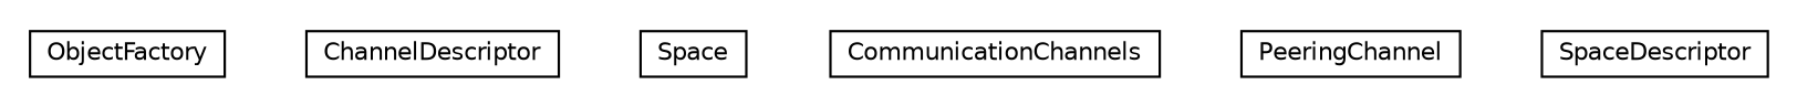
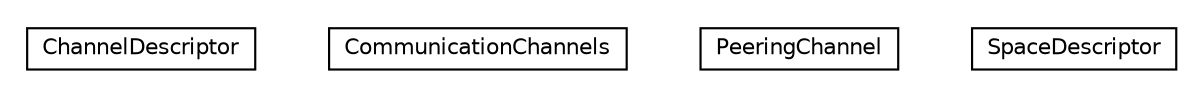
  digraph {
    nodesep=0.25
    ranksep=0.5
    node [fontcolor=black fontname=Helvetica fontsize=10.0 shape=plaintext]
-   n1 [label=<<table title="org.universAAL.middleware.interfaces.space.xml.model.ObjectFactory" border="0" cellborder="1" cellspacing="0" cellpadding="2" port="p" href="./ObjectFactory.html"> 		<tr><td><table border="0" cellspacing="0" cellpadding="1"> <tr><td align="center" balign="center"> ObjectFactory </td></tr> 		</table></td></tr> 		</table>>]
    n2 [label=<<table title="org.universAAL.middleware.interfaces.space.xml.model.ChannelDescriptor" border="0" cellborder="1" cellspacing="0" cellpadding="2" port="p" href="./ChannelDescriptor.html"> 		<tr><td><table border="0" cellspacing="0" cellpadding="1"> <tr><td align="center" balign="center"> ChannelDescriptor </td></tr> 		</table></td></tr> 		</table>>]
-   n3 [label=<<table title="org.universAAL.middleware.interfaces.space.xml.model.Space" border="0" cellborder="1" cellspacing="0" cellpadding="2" port="p" href="./Space.html"> 		<tr><td><table border="0" cellspacing="0" cellpadding="1"> <tr><td align="center" balign="center"> Space </td></tr> 		</table></td></tr> 		</table>>]
    n4 [label=<<table title="org.universAAL.middleware.interfaces.space.xml.model.Space.CommunicationChannels" border="0" cellborder="1" cellspacing="0" cellpadding="2" port="p" href="./Space.CommunicationChannels.html"> 		<tr><td><table border="0" cellspacing="0" cellpadding="1"> <tr><td align="center" balign="center"> CommunicationChannels </td></tr> 		</table></td></tr> 		</table>>]
    n5 [label=<<table title="org.universAAL.middleware.interfaces.space.xml.model.Space.PeeringChannel" border="0" cellborder="1" cellspacing="0" cellpadding="2" port="p" href="./Space.PeeringChannel.html"> 		<tr><td><table border="0" cellspacing="0" cellpadding="1"> <tr><td align="center" balign="center"> PeeringChannel </td></tr> 		</table></td></tr> 		</table>>]
    n6 [label=<<table title="org.universAAL.middleware.interfaces.space.xml.model.Space.SpaceDescriptor" border="0" cellborder="1" cellspacing="0" cellpadding="2" port="p" href="./Space.SpaceDescriptor.html"> 		<tr><td><table border="0" cellspacing="0" cellpadding="1"> <tr><td align="center" balign="center"> SpaceDescriptor </td></tr> 		</table></td></tr> 		</table>>]
  }
